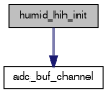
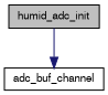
  digraph {
    rankdir=TB
    node [color=black fontname=FreeSans fontsize=10 shape=record style=filled]
-   n1 [fillcolor=grey75 fontcolor=black height=0.2 label=humid_hih_init width=0.4]
+   n1 [fillcolor=grey75 fontcolor=black height=0.2 label=humid_adc_init width=0.4]
    n2 [fillcolor=white height=0.2 label=adc_buf_channel width=0.4]
    n1 -> n2 [color=midnightblue fontname=FreeSans fontsize=10 labelfontname=FreeSans labelfontsize=10 style=solid]
  }
